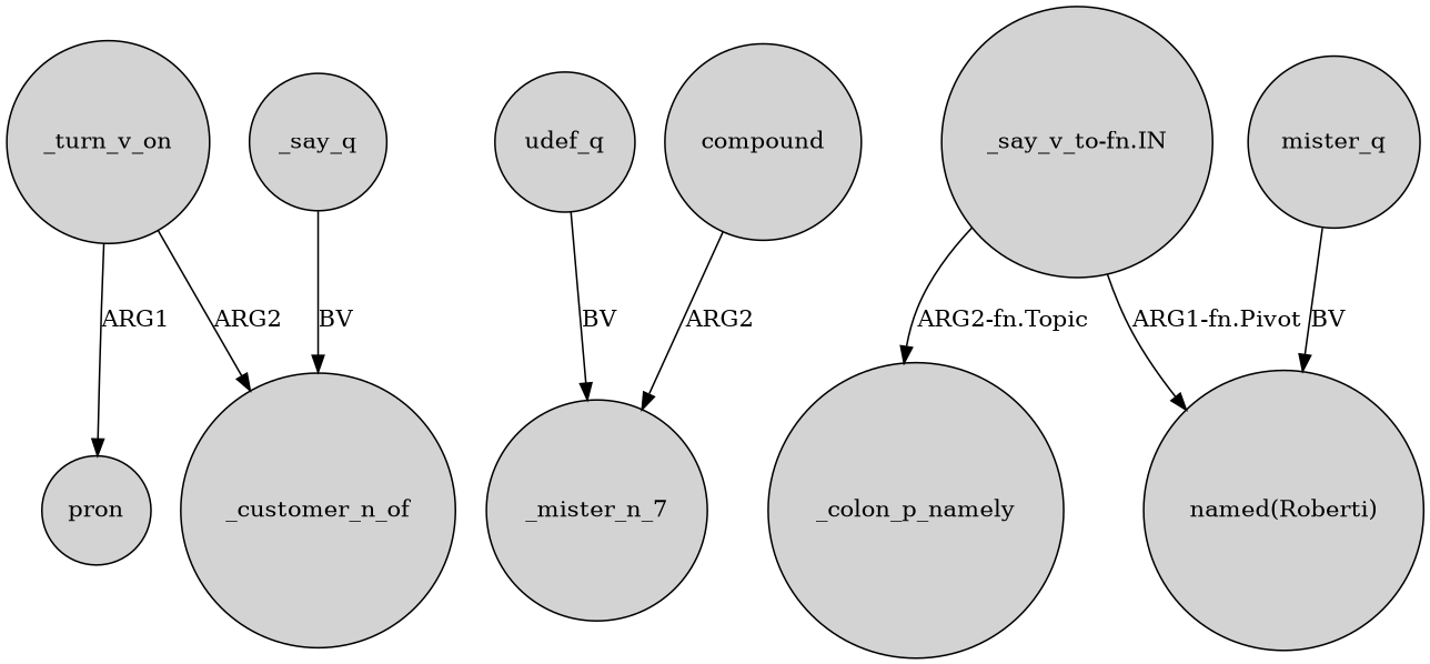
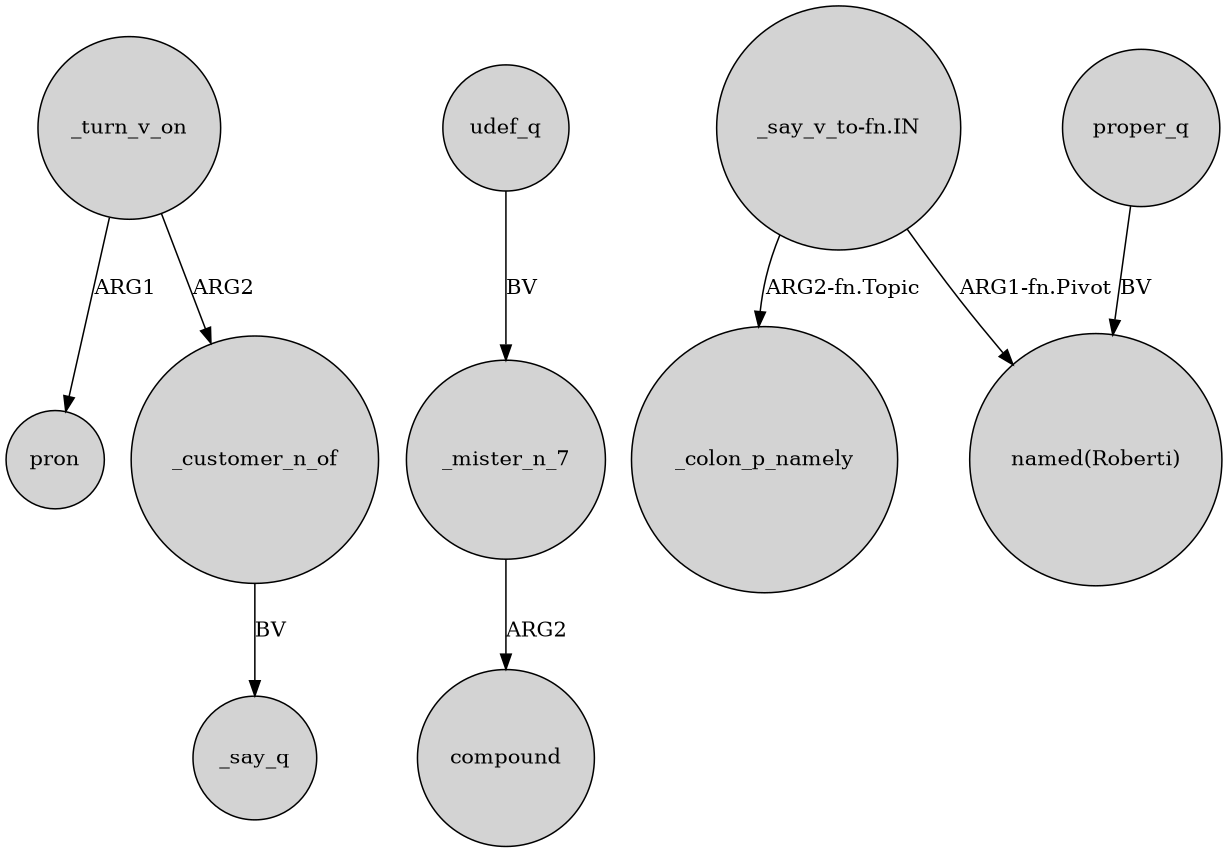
  digraph {
    node [shape=circle style=filled]
    _turn_v_on
    pron
    _customer_n_of
    n4 [label=_mister_n_7]
    udef_q
    n6 [label=_say_q]
    compound
    "_say_v_to-fn.IN"
    _colon_p_namely
    "named(Roberti)"
-   proper_q [label=mister_q]
+   proper_q
    _turn_v_on -> pron [label=ARG1]
    _turn_v_on -> _customer_n_of [label=ARG2]
    udef_q -> n4 [label=BV]
-   n6 -> _customer_n_of [label=BV]
-   compound -> n4 [label=ARG2]
+   _customer_n_of -> n6 [label=BV]
+   n4 -> compound [label=ARG2]
    "_say_v_to-fn.IN" -> _colon_p_namely [label="ARG2-fn.Topic"]
    "_say_v_to-fn.IN" -> "named(Roberti)" [label="ARG1-fn.Pivot"]
    proper_q -> "named(Roberti)" [label=BV]
  }
